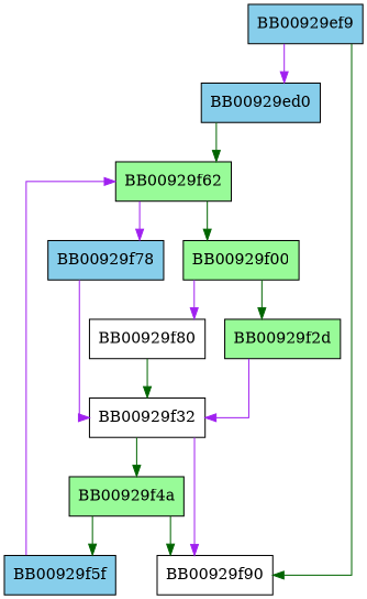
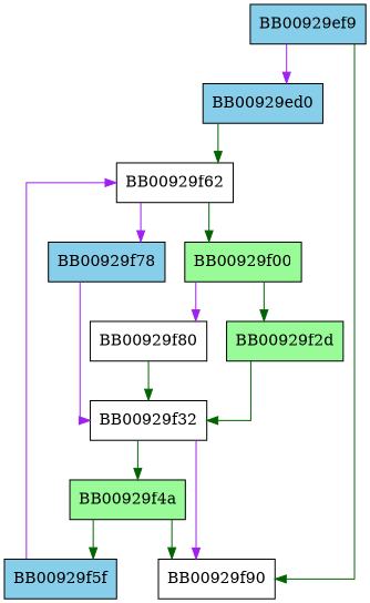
  digraph {
    splines=ortho
    node [fillcolor=white shape=box style=filled]
    edge [color=darkgreen]
-   BB00929f62 [fillcolor=palegreen]
+   BB00929f62
    BB00929ed0 [fillcolor=skyblue]
    BB00929f00 [fillcolor=palegreen]
    BB00929f78 [fillcolor=skyblue]
    BB00929ef9 [fillcolor=skyblue]
    BB00929f90
    BB00929f80
    BB00929f2d [fillcolor=palegreen]
    BB00929f32
    BB00929f4a [fillcolor=palegreen]
    BB00929f5f [fillcolor=skyblue]
    BB00929f62 -> BB00929f00
    BB00929f62 -> BB00929f78 [color=purple]
    BB00929ed0 -> BB00929f62
    BB00929f00 -> BB00929f80 [color=purple]
    BB00929f00 -> BB00929f2d
    BB00929f78 -> BB00929f32 [color=purple]
    BB00929ef9 -> BB00929ed0 [color=purple]
    BB00929ef9 -> BB00929f90
    BB00929f80 -> BB00929f32
-   BB00929f2d -> BB00929f32 [color=purple]
+   BB00929f2d -> BB00929f32
    BB00929f32 -> BB00929f90 [color=purple]
    BB00929f32 -> BB00929f4a
    BB00929f4a -> BB00929f90
    BB00929f4a -> BB00929f5f
    BB00929f5f -> BB00929f62 [color=purple]
  }
